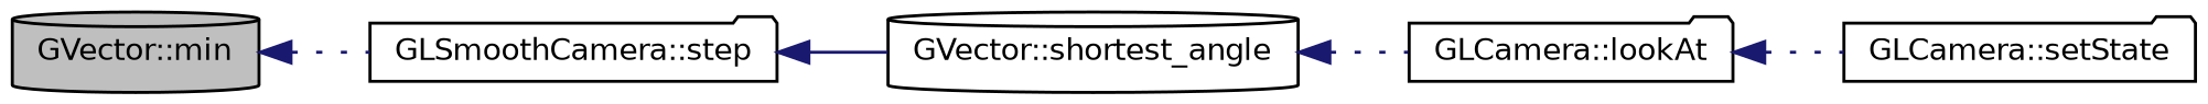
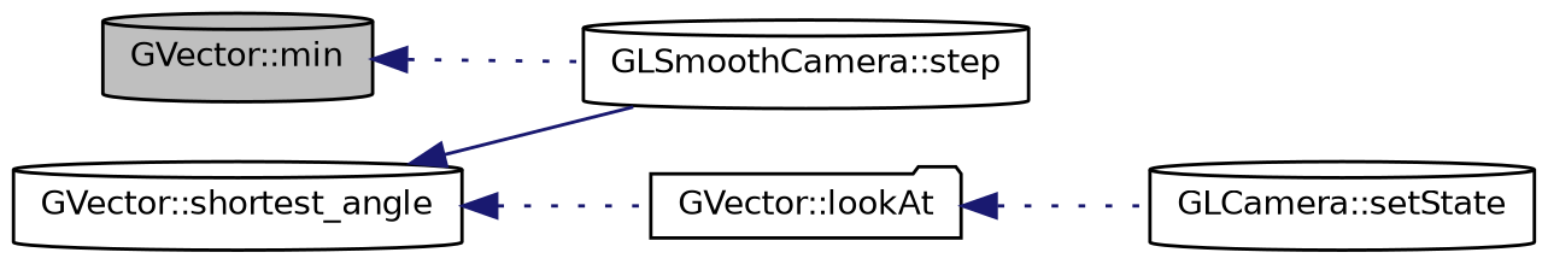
  digraph {
    rankdir=LR
    node [color=black fillcolor=white fontname=Helvetica fontsize=10 shape=cylinder style=filled]
    edge [color=midnightblue dir=back fontname=Helvetica fontsize=10 labelfontname=Helvetica labelfontsize=10 style=dotted]
    n1 [fillcolor=grey75 fontcolor=black height=0.2 label="GVector::min" width=0.4]
-   n2 [height=0.2 label="GLSmoothCamera::step" shape=folder width=0.4]
+   n2 [height=0.2 label="GLSmoothCamera::step" width=0.4]
    n3 [height=0.2 label="GVector::shortest_angle" width=0.4]
-   n4 [height=0.2 label="GLCamera::lookAt" shape=folder width=0.4]
-   n5 [height=0.2 label="GLCamera::setState" shape=folder width=0.4]
+   n4 [height=0.2 label="GVector::lookAt" shape=folder width=0.4]
+   n5 [height=0.2 label="GLCamera::setState" width=0.4]
    n1 -> n2
-   n2 -> n3 [style=solid]
+   n3 -> n2 [style=solid]
    n3 -> n4
    n4 -> n5
  }
